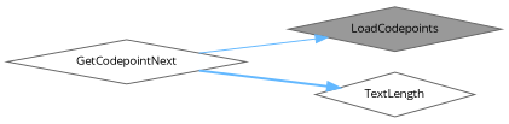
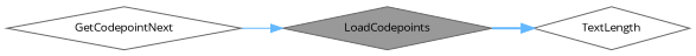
  digraph {
    fontname="Open Sans"
    rankdir=LR
    node [color=grey40 fillcolor=white fontname="Open Sans" fontsize=10 shape=diamond style=filled]
    edge [color=steelblue1 fontname="Open Sans" fontsize=10 labelfontname=Helvetica labelfontsize=10]
    n1 [color=gray40 fillcolor=grey60 fontcolor=black height=0.2 label=LoadCodepoints width=0.4]
    n2 [height=0.2 label=TextLength width=0.4]
    n3 [height=0.2 label=GetCodepointNext width=0.4]
-   n3 -> n2 [style=bold]
+   n1 -> n2 [style=bold]
    n3 -> n1 [style=solid]
  }
